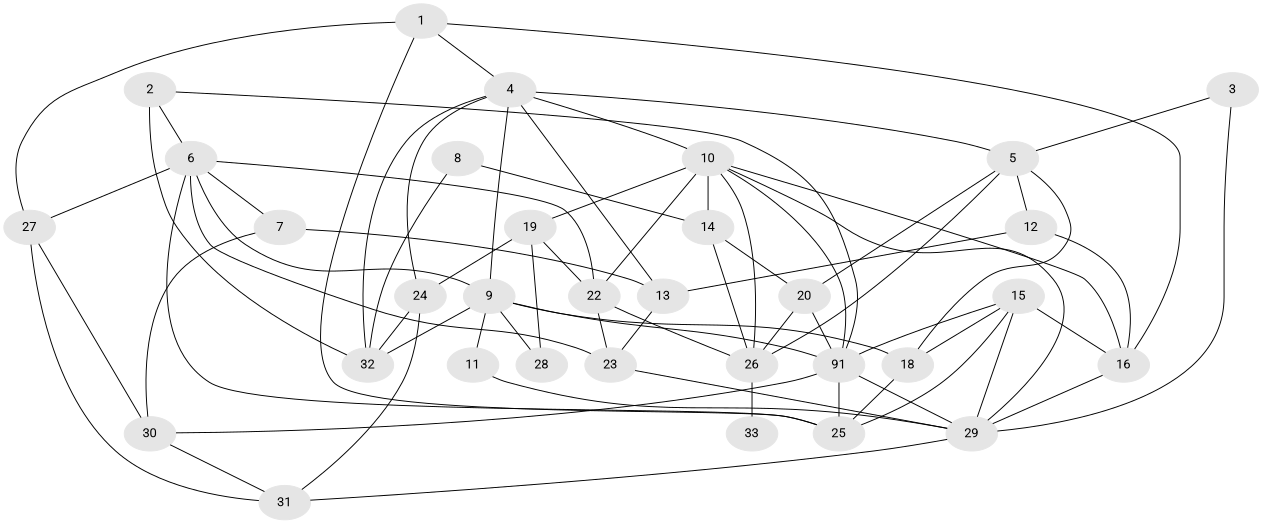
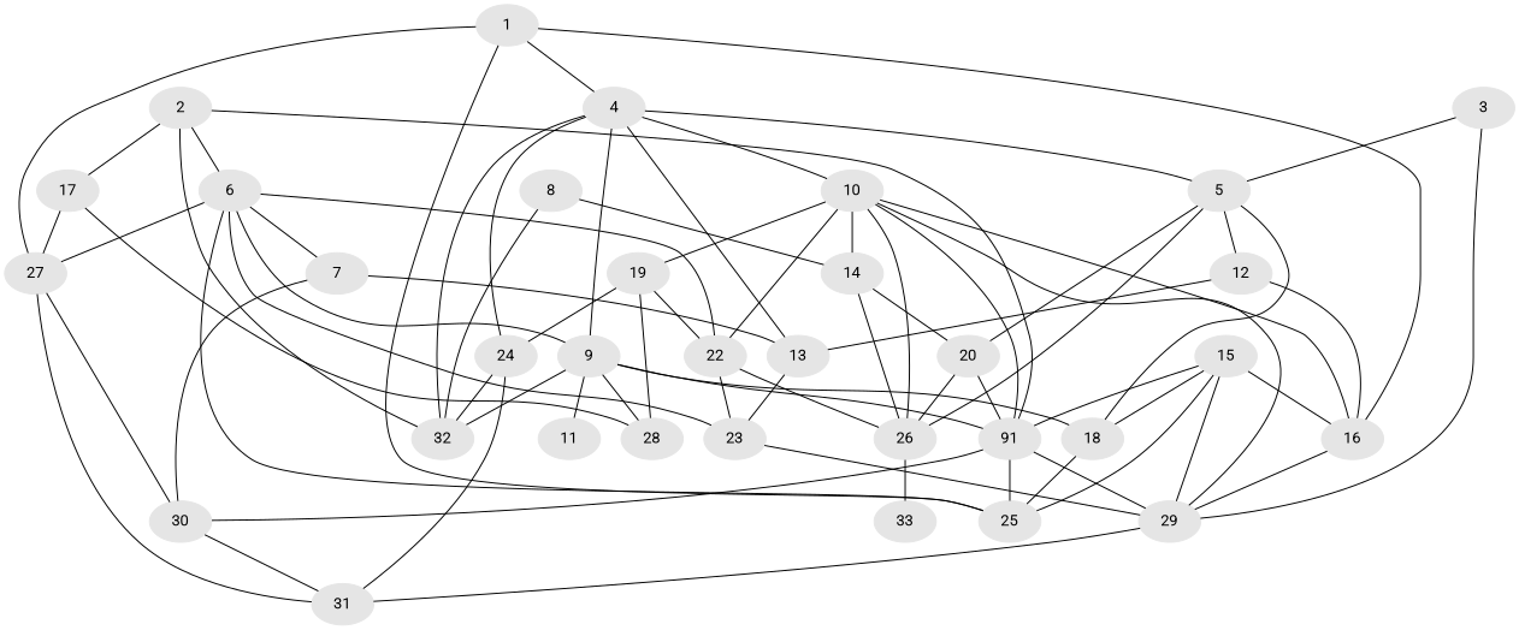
  graph {
    fontname=Roboto
    node [color=gray90 fontname=Roboto style=filled]
    edge [fontname=Roboto weight=1.0]
    1
    4
    16
    25
    27
    32
    5
    9
    10
    13
    24
    29
    30
    31
    2
    6
+   17
    n18 [label=91]
    7
    22
    23
    28
    3
    12
    18
    20
    26
    11
    14
    19
    33
    8
    15
    1 -- 4
    1 -- 16
    1 -- 25
    1 -- 27
    4 -- 32
    4 -- 5
    4 -- 9
    4 -- 10
    4 -- 13
    4 -- 24
    16 -- 29 [weight=2.0]
    27 -- 30
    27 -- 31
    5 -- 12
    5 -- 18
    5 -- 20
    5 -- 26
    9 -- 32
    9 -- n18
    9 -- 28
    9 -- 18 [weight=2.0]
    9 -- 11
    10 -- 16
    10 -- 29
    10 -- n18
    10 -- 22
    10 -- 26 [weight=2.0]
    10 -- 14
    10 -- 19 [weight=3.0]
    13 -- 23
    24 -- 32
    24 -- 31
    29 -- 31
    30 -- 31
    2 -- 32
    2 -- 6
+   2 -- 17
    2 -- n18
    6 -- 25
    6 -- 27
    6 -- 9
    6 -- 7
    6 -- 22
    6 -- 23 [weight=2.0]
+   17 -- 27
+   17 -- 28
    n18 -- 25
    n18 -- 29
    n18 -- 30
    7 -- 13
    7 -- 30 [weight=2.0]
    22 -- 23 [weight=2.0]
    22 -- 26
    23 -- 29
    3 -- 5
    3 -- 29
    12 -- 16
    12 -- 13
    18 -- 25
    20 -- n18
    20 -- 26
    26 -- 33
-   11 -- 29 [weight=2.0]
    14 -- 20
    14 -- 26
    19 -- 24 [weight=2.0]
    19 -- 22
    19 -- 28
    8 -- 32
    8 -- 14
    15 -- 16
    15 -- 25
    15 -- 29
    15 -- n18
    15 -- 18
  }
